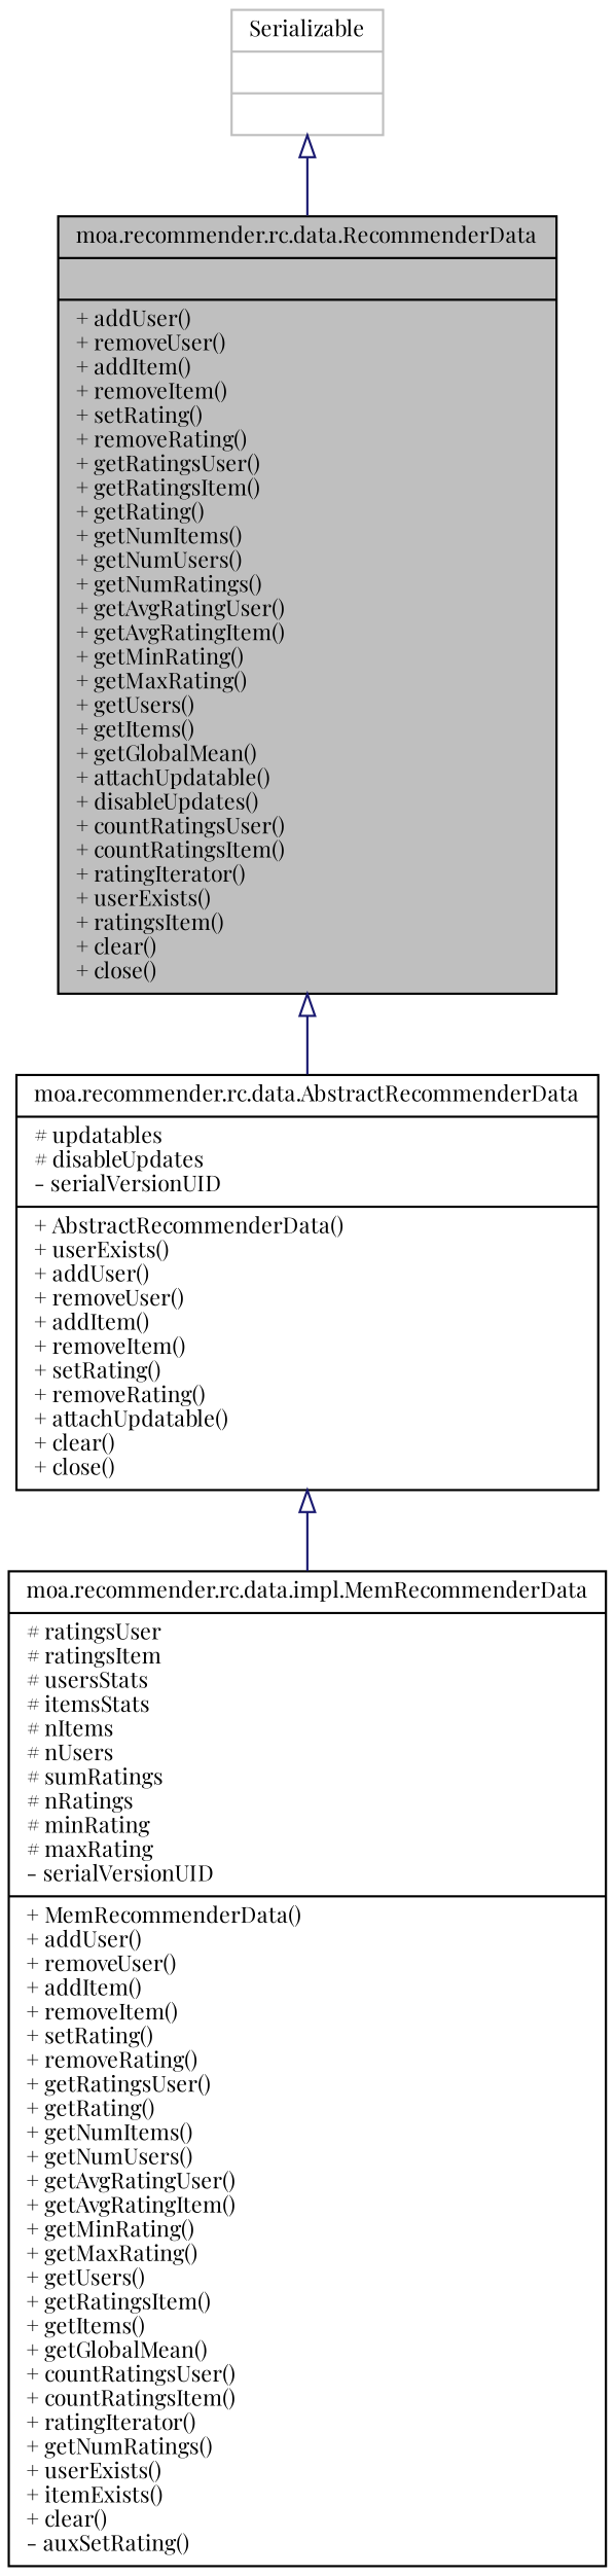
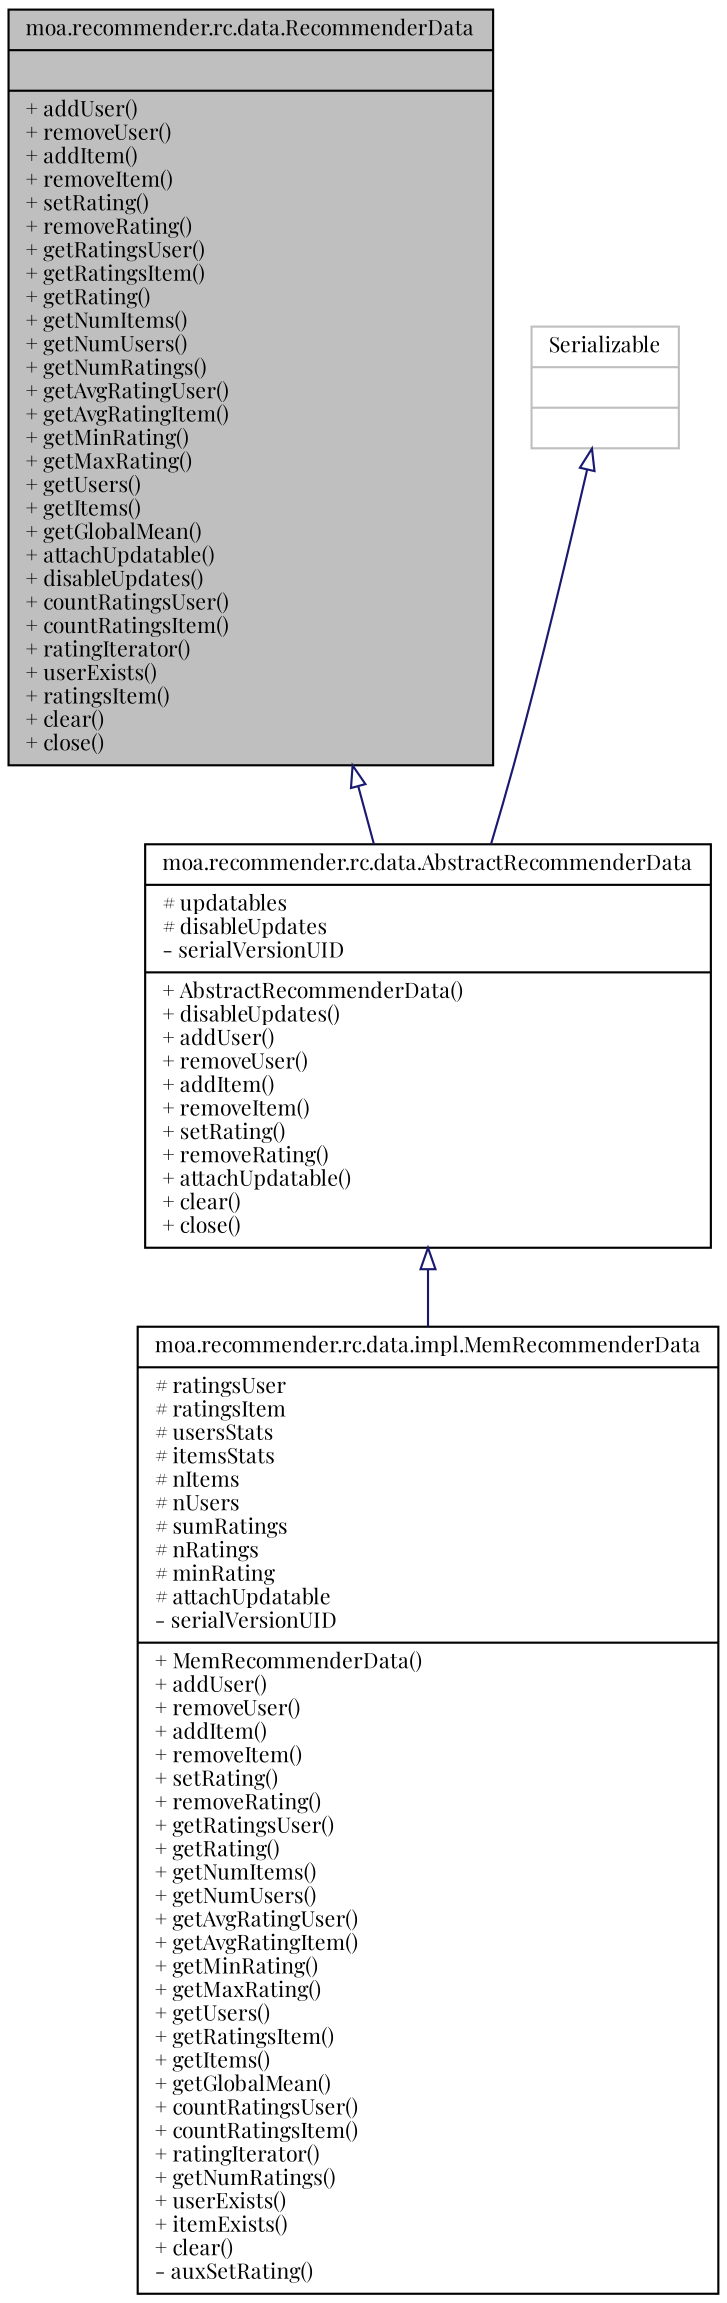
  digraph {
    fontname="Playfair Display"
    node [color=black fillcolor=white fontname="Playfair Display" fontsize=10 shape=record style=filled]
    edge [arrowtail=empty color=midnightblue dir=back fontname="Playfair Display" fontsize=10 labelfontname=Helvetica labelfontsize=10 style=solid]
    n1 [fillcolor=grey75 fontcolor=black height=0.2 label="{moa.recommender.rc.data.RecommenderData\n||+ addUser()\l+ removeUser()\l+ addItem()\l+ removeItem()\l+ setRating()\l+ removeRating()\l+ getRatingsUser()\l+ getRatingsItem()\l+ getRating()\l+ getNumItems()\l+ getNumUsers()\l+ getNumRatings()\l+ getAvgRatingUser()\l+ getAvgRatingItem()\l+ getMinRating()\l+ getMaxRating()\l+ getUsers()\l+ getItems()\l+ getGlobalMean()\l+ attachUpdatable()\l+ disableUpdates()\l+ countRatingsUser()\l+ countRatingsItem()\l+ ratingIterator()\l+ userExists()\l+ ratingsItem()\l+ clear()\l+ close()\l}" width=0.4]
-   n2 [height=0.2 label="{moa.recommender.rc.data.AbstractRecommenderData\n|# updatables\l# disableUpdates\l- serialVersionUID\l|+ AbstractRecommenderData()\l+ userExists()\l+ addUser()\l+ removeUser()\l+ addItem()\l+ removeItem()\l+ setRating()\l+ removeRating()\l+ attachUpdatable()\l+ clear()\l+ close()\l}" width=0.4]
-   n3 [height=0.2 label="{moa.recommender.rc.data.impl.MemRecommenderData\n|# ratingsUser\l# ratingsItem\l# usersStats\l# itemsStats\l# nItems\l# nUsers\l# sumRatings\l# nRatings\l# minRating\l# maxRating\l- serialVersionUID\l|+ MemRecommenderData()\l+ addUser()\l+ removeUser()\l+ addItem()\l+ removeItem()\l+ setRating()\l+ removeRating()\l+ getRatingsUser()\l+ getRating()\l+ getNumItems()\l+ getNumUsers()\l+ getAvgRatingUser()\l+ getAvgRatingItem()\l+ getMinRating()\l+ getMaxRating()\l+ getUsers()\l+ getRatingsItem()\l+ getItems()\l+ getGlobalMean()\l+ countRatingsUser()\l+ countRatingsItem()\l+ ratingIterator()\l+ getNumRatings()\l+ userExists()\l+ itemExists()\l+ clear()\l- auxSetRating()\l}" width=0.4]
+   n2 [height=0.2 label="{moa.recommender.rc.data.AbstractRecommenderData\n|# updatables\l# disableUpdates\l- serialVersionUID\l|+ AbstractRecommenderData()\l+ disableUpdates()\l+ addUser()\l+ removeUser()\l+ addItem()\l+ removeItem()\l+ setRating()\l+ removeRating()\l+ attachUpdatable()\l+ clear()\l+ close()\l}" width=0.4]
+   n3 [height=0.2 label="{moa.recommender.rc.data.impl.MemRecommenderData\n|# ratingsUser\l# ratingsItem\l# usersStats\l# itemsStats\l# nItems\l# nUsers\l# sumRatings\l# nRatings\l# minRating\l# attachUpdatable\l- serialVersionUID\l|+ MemRecommenderData()\l+ addUser()\l+ removeUser()\l+ addItem()\l+ removeItem()\l+ setRating()\l+ removeRating()\l+ getRatingsUser()\l+ getRating()\l+ getNumItems()\l+ getNumUsers()\l+ getAvgRatingUser()\l+ getAvgRatingItem()\l+ getMinRating()\l+ getMaxRating()\l+ getUsers()\l+ getRatingsItem()\l+ getItems()\l+ getGlobalMean()\l+ countRatingsUser()\l+ countRatingsItem()\l+ ratingIterator()\l+ getNumRatings()\l+ userExists()\l+ itemExists()\l+ clear()\l- auxSetRating()\l}" width=0.4]
    n4 [color=grey75 height=0.2 label="{Serializable\n||}" width=0.4]
    n1 -> n2
    n2 -> n3
-   n4 -> n1
+   n4 -> n2
  }
